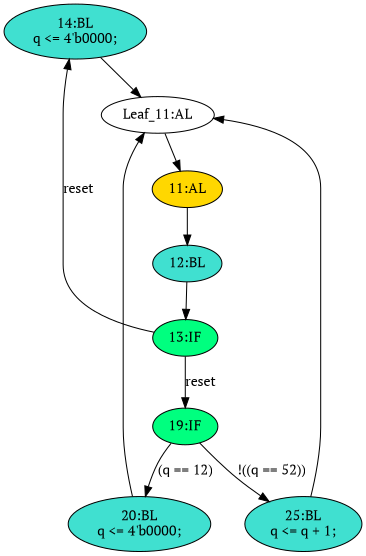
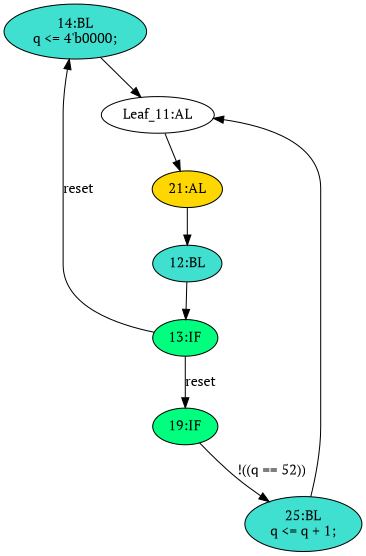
  strict digraph {
    fontname="PT Serif"
    node [fillcolor=turquoise fontname="PT Serif" statements="[]" style=filled typ=Block]
    edge [cond="[]" fontname="PT Serif" lineno=None]
    n1 [ast="<pyverilog.vparser.ast.Block object at 0x7f83d6c75390>" label="14:BL\nq <= 4'b0000;" statements="[<pyverilog.vparser.ast.NonblockingSubstitution object at 0x7f83d69b7390>]"]
    n2 [def_var="['q']" label="Leaf_11:AL" fillcolor="" statements="" style="" typ=""]
-   n3 [ast="<pyverilog.vparser.ast.Always object at 0x7f83d6c75f10>" clk_sens=True fillcolor=gold label="11:AL" sens="['clk']" typ=Always use_var="['reset', 'q']"]
+   n3 [ast="<pyverilog.vparser.ast.Always object at 0x7f83d6c75f10>" clk_sens=True fillcolor=gold label="21:AL" sens="['clk']" typ=Always use_var="['reset', 'q']"]
    n4 [ast="<pyverilog.vparser.ast.Block object at 0x7f83d6c75690>" label="12:BL"]
    n5 [ast="<pyverilog.vparser.ast.IfStatement object at 0x7f83d69b7090>" fillcolor=springgreen label="13:IF" typ=IfStatement]
    n6 [ast="<pyverilog.vparser.ast.IfStatement object at 0x7f83d694ee90>" fillcolor=springgreen label="19:IF" typ=IfStatement]
-   n7 [ast="<pyverilog.vparser.ast.Block object at 0x7f83d69a34d0>" label="20:BL\nq <= 4'b0000;" statements="[<pyverilog.vparser.ast.NonblockingSubstitution object at 0x7f83d69a3890>]"]
    n8 [ast="<pyverilog.vparser.ast.Block object at 0x7f83d694e290>" label="25:BL\nq <= q + 1;" statements="[<pyverilog.vparser.ast.NonblockingSubstitution object at 0x7f83d69b1550>]"]
    n1 -> n2
    n2 -> n3 [cond="" lineno=""]
    n3 -> n4
    n4 -> n5
    n5 -> n1 [cond="['reset']" label=reset lineno=13]
    n5 -> n6 [cond="['reset']" label=reset lineno=13]
-   n6 -> n7 [cond="['q']" label="(q == 12)" lineno=19]
    n6 -> n8 [cond="['q']" label="!((q == 52))" lineno=19]
-   n7 -> n2
    n8 -> n2
  }
